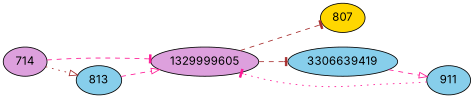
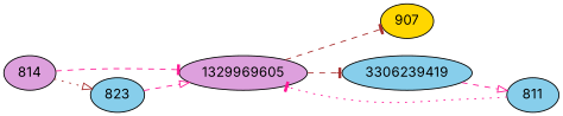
  strict digraph {
    fontname=Inter
    rankdir=LR
    node [fillcolor=skyblue fontname=Inter style=filled]
    edge [arrowhead=tee color=deeppink fontname=Inter style=dashed]
-   1329999605 [fillcolor=plum]
-   811 [label=911]
-   807 [fillcolor=gold]
-   3306639419
-   813
-   814 [fillcolor=plum label=714]
+   1329999605 [fillcolor=plum label=1329969605]
+   811
+   807 [fillcolor=gold label=907]
+   3306639419 [label=3306239419]
+   813 [label=823]
+   814 [fillcolor=plum]
    1329999605 -> 807 [color=brown]
    1329999605 -> 3306639419 [color=brown]
    811 -> 1329999605 [style=dotted]
    3306639419 -> 811 [arrowhead=onormal]
    813 -> 1329999605 [arrowhead=onormal]
    814 -> 1329999605
    814 -> 813 [arrowhead=onormal color=brown style=dotted]
  }
